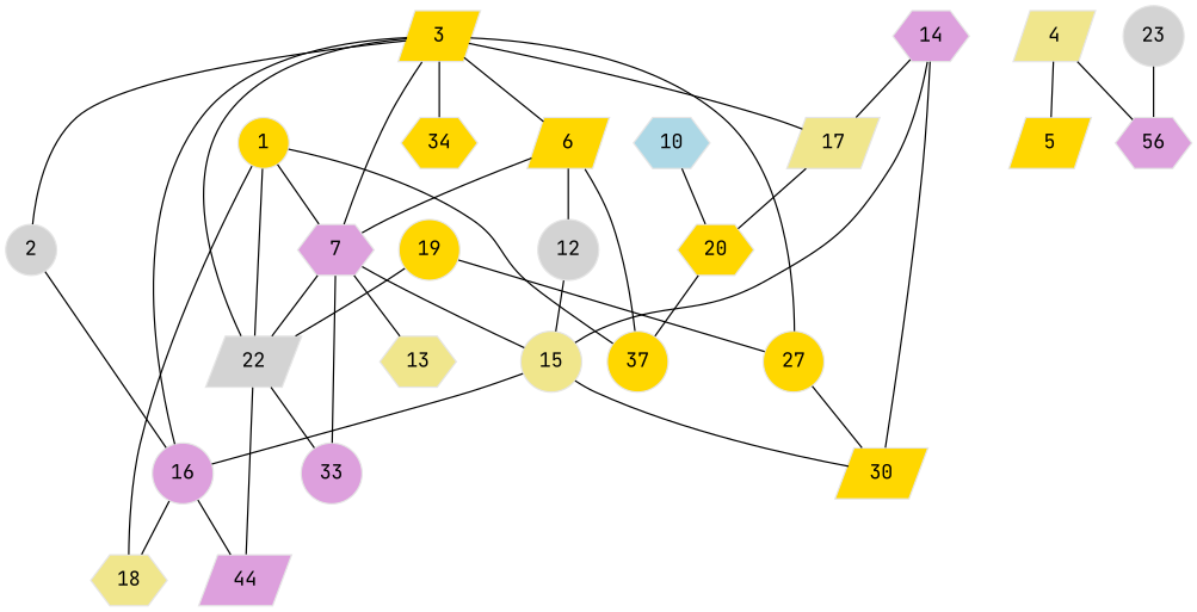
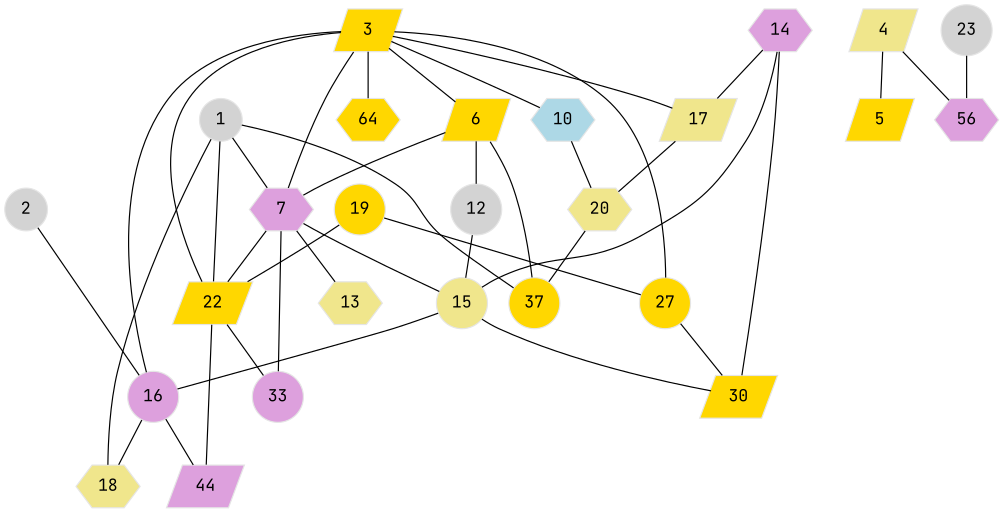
  graph {
    fontname="JetBrains Mono"
    node [color=gray90 fillcolor=gold fontname="JetBrains Mono" shape=circle style=filled]
    edge [fontname="JetBrains Mono" weight=1.0]
-   1
+   1 [fillcolor=lightgrey]
    7 [fillcolor=plum shape=hexagon]
    18 [fillcolor=khaki shape=hexagon]
-   22 [fillcolor=lightgrey shape=parallelogram]
+   22 [shape=parallelogram]
    37
    13 [fillcolor=khaki shape=hexagon]
    15 [fillcolor=khaki]
    33 [fillcolor=plum]
    n9 [fillcolor=plum label=44 shape=parallelogram]
    2 [fillcolor=lightgrey]
    16 [fillcolor=plum]
    3 [shape=parallelogram]
    6 [shape=parallelogram]
    10 [fillcolor=lightblue shape=hexagon]
    17 [fillcolor=khaki shape=parallelogram]
    27
-   34 [shape=hexagon]
+   34 [shape=hexagon label=64]
    12 [fillcolor=lightgrey]
-   20 [shape=hexagon]
+   20 [fillcolor=khaki shape=hexagon]
    30 [shape=parallelogram]
    4 [fillcolor=khaki shape=parallelogram]
    5 [shape=parallelogram]
    n23 [fillcolor=plum label=56 shape=hexagon]
    14 [fillcolor=plum shape=hexagon]
    19
    23 [fillcolor=lightgrey]
    1 -- 7
    1 -- 18
    1 -- 22
    1 -- 37
    7 -- 22
    7 -- 13
    7 -- 15
    7 -- 33
    22 -- 33
    22 -- n9
    15 -- 16
    15 -- 30
    2 -- 16
    16 -- 18
    16 -- n9
    3 -- 7
    3 -- 22
    3 -- 16
    3 -- 6
-   3 -- 2
+   3 -- 10
    3 -- 17
    3 -- 27
    3 -- 34
    6 -- 7
    6 -- 37 [weight=2.0]
    6 -- 12 [weight=3.0]
    10 -- 20
    17 -- 20
    27 -- 30
    12 -- 15
    20 -- 37
    4 -- 5
    4 -- n23
    14 -- 15
    14 -- 17
    14 -- 30 [weight=2.0]
    19 -- 22
    19 -- 27
    23 -- n23
  }
